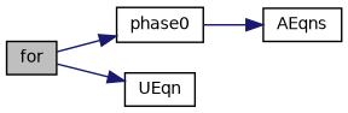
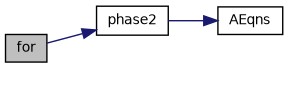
  digraph {
    rankdir=LR
    node [color=black fontname=Helvetica fontsize=10 shape=record]
    edge [color=midnightblue fontname=Helvetica fontsize=10 labelfontname=Helvetica labelfontsize=10 style=solid]
    n1 [fillcolor=grey75 fontcolor=black height=0.2 label=for style=filled width=0.4]
-   n2 [height=0.2 label=phase0 width=0.4]
-   n3 [height=0.2 label=UEqn width=0.4]
+   n2 [height=0.2 label=phase2 width=0.4]
    n4 [height=0.2 label=AEqns width=0.4]
    n1 -> n2
-   n1 -> n3
    n2 -> n4
  }
